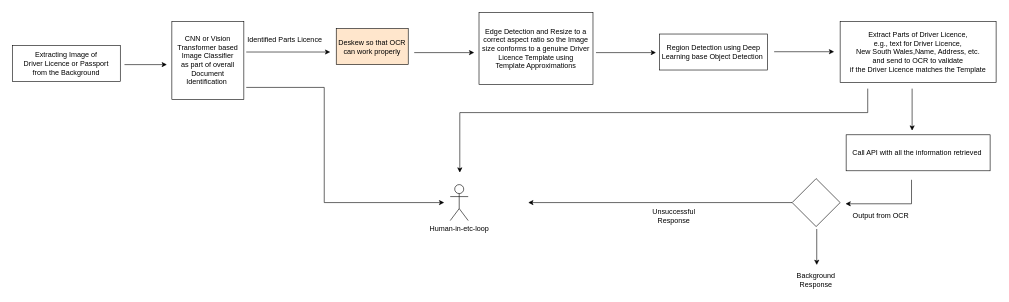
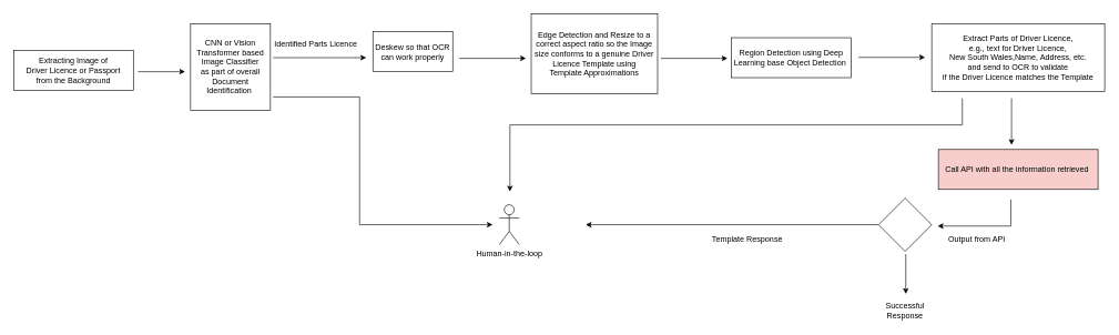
  <mxCell id="0" />
  <mxCell id="1" parent="0" />
  <mxCell id="2" value="Extracting Image of &lt;br&gt;Driver Licence or Passport &lt;br&gt;from the Background" style="rounded=0;whiteSpace=wrap;html=1;" vertex="1" parent="1"><mxGeometry x="20" y="75" width="180" height="60" as="geometry" /></mxCell>
  <mxCell id="3" value="CNN or Vision Transformer based Image Classifier &lt;br&gt;as part of overall Document Identification&amp;nbsp;" style="rounded=0;whiteSpace=wrap;html=1;" vertex="1" parent="1"><mxGeometry x="286" y="35" width="120" height="130" as="geometry" /></mxCell>
  <mxCell id="4" value="" style="endArrow=classic;html=1;rounded=0;" edge="1" parent="1"><mxGeometry width="50" height="50" relative="1" as="geometry"><mxPoint x="410" y="86" as="sourcePoint" /><mxPoint x="550" y="86" as="targetPoint" /></mxGeometry></mxCell>
  <mxCell id="5" value="" style="endArrow=classic;html=1;rounded=0;" edge="1" parent="1"><mxGeometry width="50" height="50" relative="1" as="geometry"><mxPoint x="410" y="145" as="sourcePoint" /><mxPoint x="740" y="337" as="targetPoint" /><Array as="points"><mxPoint x="540" y="145" /><mxPoint x="540" y="337" /></Array></mxGeometry></mxCell>
- <mxCell id="6" value="Human-in-etc-loop" style="shape=umlActor;verticalLabelPosition=bottom;verticalAlign=top;html=1;outlineConnect=0;" vertex="1" parent="1"><mxGeometry x="750" y="307" width="30" height="60" as="geometry" /></mxCell>
+ <mxCell id="6" value="Human-in-the-loop" style="shape=umlActor;verticalLabelPosition=bottom;verticalAlign=top;html=1;outlineConnect=0;" vertex="1" parent="1"><mxGeometry x="750" y="307" width="30" height="60" as="geometry" /></mxCell>
  <mxCell id="7" value="" style="endArrow=classic;html=1;rounded=0;" edge="1" parent="1"><mxGeometry width="50" height="50" relative="1" as="geometry"><mxPoint x="207" y="107" as="sourcePoint" /><mxPoint x="277.711" y="107" as="targetPoint" /></mxGeometry></mxCell>
- <mxCell id="8" value="Deskew so that OCR can work properly" style="rounded=0;whiteSpace=wrap;html=1;fillColor=#ffe6cc;" vertex="1" parent="1"><mxGeometry x="560" y="47" width="120" height="60" as="geometry" /></mxCell>
+ <mxCell id="8" value="Deskew so that OCR can work properly" style="rounded=0;whiteSpace=wrap;html=1;" vertex="1" parent="1"><mxGeometry x="560" y="47" width="120" height="60" as="geometry" /></mxCell>
  <mxCell id="9" value="Identified Parts Licence" style="text;html=1;strokeColor=none;fillColor=none;align=left;verticalAlign=middle;whiteSpace=wrap;rounded=0;" vertex="1" parent="1"><mxGeometry x="410" y="51" width="140" height="30" as="geometry" /></mxCell>
  <mxCell id="10" value="Edge Detection and Resize to a correct aspect ratio so the Image size conforms to a genuine Driver Licence Template using &lt;br&gt;Template Approximations" style="rounded=0;whiteSpace=wrap;html=1;" vertex="1" parent="1"><mxGeometry x="798" y="20" width="190" height="120" as="geometry" /></mxCell>
  <mxCell id="11" value="Extract Parts of Driver Licence, &lt;br&gt;e.g., text for Driver Licence,&lt;br&gt;New South Wales,Name, Address, etc.&lt;br&gt;and send to OCR to validate&lt;br&gt;if the Driver Licence matches the Template" style="rounded=0;whiteSpace=wrap;html=1;" vertex="1" parent="1"><mxGeometry x="1400" y="35" width="260" height="102" as="geometry" /></mxCell>
  <mxCell id="12" value="Region Detection using Deep Learning base Object Detection&amp;nbsp;" style="rounded=0;whiteSpace=wrap;html=1;" vertex="1" parent="1"><mxGeometry x="1099" y="56" width="180" height="60" as="geometry" /></mxCell>
- <mxCell id="13" value="Call API with all the information retrieved&amp;nbsp;" style="rounded=0;whiteSpace=wrap;html=1;" vertex="1" parent="1"><mxGeometry x="1410" y="224" width="240" height="60" as="geometry" /></mxCell>
+ <mxCell id="13" value="Call API with all the information retrieved&amp;nbsp;" style="rounded=0;whiteSpace=wrap;html=1;fillColor=#f8cecc;" vertex="1" parent="1"><mxGeometry x="1410" y="224" width="240" height="60" as="geometry" /></mxCell>
  <mxCell id="14" value="" style="rhombus;whiteSpace=wrap;html=1;" vertex="1" parent="1"><mxGeometry x="1320" y="297" width="80" height="80" as="geometry" /></mxCell>
  <mxCell id="15" value="" style="endArrow=classic;html=1;rounded=0;exitX=0;exitY=0.5;exitDx=0;exitDy=0;" edge="1" parent="1" source="14"><mxGeometry width="50" height="50" relative="1" as="geometry"><mxPoint x="950" y="397" as="sourcePoint" /><mxPoint x="880" y="337" as="targetPoint" /></mxGeometry></mxCell>
  <mxCell id="16" value="" style="endArrow=classic;html=1;rounded=0;" edge="1" parent="1"><mxGeometry width="50" height="50" relative="1" as="geometry"><mxPoint x="690" y="87" as="sourcePoint" /><mxPoint x="790" y="87" as="targetPoint" /></mxGeometry></mxCell>
  <mxCell id="17" value="" style="endArrow=classic;html=1;rounded=0;" edge="1" parent="1"><mxGeometry width="50" height="50" relative="1" as="geometry"><mxPoint x="993" y="87" as="sourcePoint" /><mxPoint x="1093" y="87" as="targetPoint" /></mxGeometry></mxCell>
  <mxCell id="18" value="" style="endArrow=classic;html=1;rounded=0;" edge="1" parent="1"><mxGeometry width="50" height="50" relative="1" as="geometry"><mxPoint x="1290" y="85.5" as="sourcePoint" /><mxPoint x="1390" y="85.5" as="targetPoint" /></mxGeometry></mxCell>
  <mxCell id="19" value="" style="endArrow=classic;html=1;rounded=0;" edge="1" parent="1"><mxGeometry width="50" height="50" relative="1" as="geometry"><mxPoint x="1446" y="147" as="sourcePoint" /><mxPoint x="766" y="287" as="targetPoint" /><Array as="points"><mxPoint x="1446" y="187" /><mxPoint x="766" y="187" /></Array></mxGeometry></mxCell>
  <mxCell id="20" value="" style="endArrow=classic;html=1;rounded=0;" edge="1" parent="1"><mxGeometry width="50" height="50" relative="1" as="geometry"><mxPoint x="1520" y="147" as="sourcePoint" /><mxPoint x="1520" y="217" as="targetPoint" /></mxGeometry></mxCell>
  <mxCell id="21" value="" style="endArrow=classic;html=1;rounded=0;" edge="1" parent="1"><mxGeometry width="50" height="50" relative="1" as="geometry"><mxPoint x="1519" y="299" as="sourcePoint" /><mxPoint x="1409" y="339" as="targetPoint" /><Array as="points"><mxPoint x="1519" y="339" /></Array></mxGeometry></mxCell>
  <mxCell id="22" value="" style="endArrow=classic;html=1;rounded=0;" edge="1" parent="1"><mxGeometry width="50" height="50" relative="1" as="geometry"><mxPoint x="1361" y="381" as="sourcePoint" /><mxPoint x="1361" y="441" as="targetPoint" /></mxGeometry></mxCell>
- <mxCell id="23" value="Output from OCR" style="text;html=1;strokeColor=none;fillColor=none;align=center;verticalAlign=middle;whiteSpace=wrap;rounded=0;" vertex="1" parent="1"><mxGeometry x="1418" y="345" width="100" height="30" as="geometry" /></mxCell>
- <mxCell id="24" value="Unsuccessful Response" style="text;html=1;strokeColor=none;fillColor=none;align=center;verticalAlign=middle;whiteSpace=wrap;rounded=0;" vertex="1" parent="1"><mxGeometry x="1068" y="345" width="110" height="30" as="geometry" /></mxCell>
- <mxCell id="25" value="Background Response" style="text;html=1;strokeColor=none;fillColor=none;align=center;verticalAlign=middle;whiteSpace=wrap;rounded=0;" vertex="1" parent="1"><mxGeometry x="1305" y="451" width="110" height="30" as="geometry" /></mxCell>
+ <mxCell id="23" value="Output from API" style="text;html=1;strokeColor=none;fillColor=none;align=center;verticalAlign=middle;whiteSpace=wrap;rounded=0;" vertex="1" parent="1"><mxGeometry x="1418" y="345" width="100" height="30" as="geometry" /></mxCell>
+ <mxCell id="24" value="Template Response" style="text;html=1;strokeColor=none;fillColor=none;align=center;verticalAlign=middle;whiteSpace=wrap;rounded=0;" vertex="1" parent="1"><mxGeometry x="1068" y="345" width="110" height="30" as="geometry" /></mxCell>
+ <mxCell id="25" value="Successful Response" style="text;html=1;strokeColor=none;fillColor=none;align=center;verticalAlign=middle;whiteSpace=wrap;rounded=0;" vertex="1" parent="1"><mxGeometry x="1305" y="451" width="110" height="30" as="geometry" /></mxCell>
